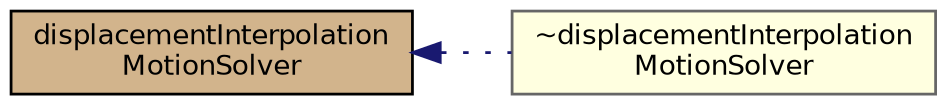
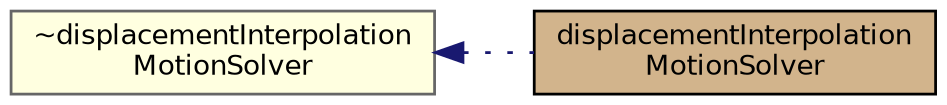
  digraph {
    rankdir=LR
    node [fontname=Helvetica fontsize=10 shape=box style=filled]
    n1 [color=gray40 fillcolor=lightyellow fontcolor=black height=0.2 label="~displacementInterpolation\lMotionSolver" width=0.4]
    n2 [color=black height=0.2 label="displacementInterpolation\lMotionSolver" width=0.4 fillcolor=tan]
-   n2 -> n1 [color=midnightblue dir=back fontname=Helvetica fontsize=10 labelfontname=Helvetica labelfontsize=10 style=dotted]
+   n1 -> n2 [color=midnightblue dir=back fontname=Helvetica fontsize=10 labelfontname=Helvetica labelfontsize=10 style=dotted]
  }
